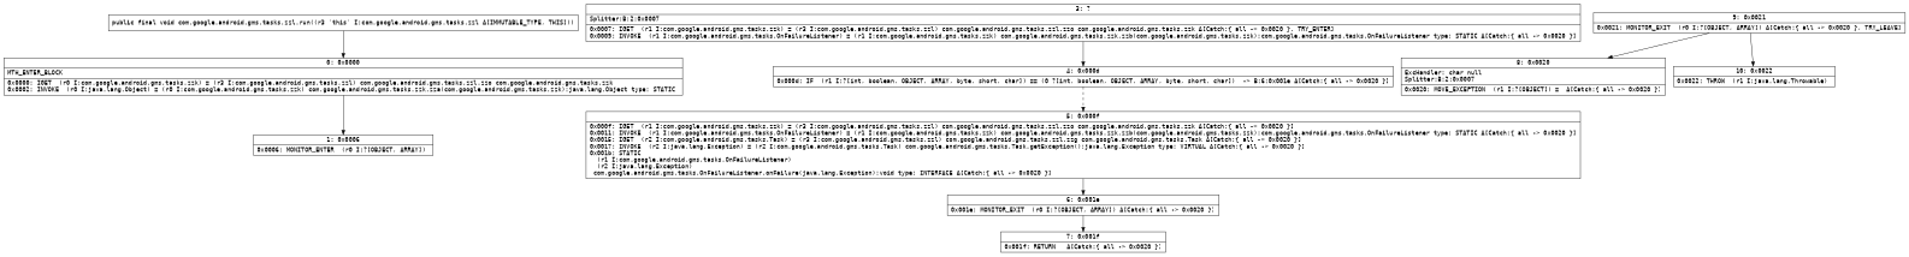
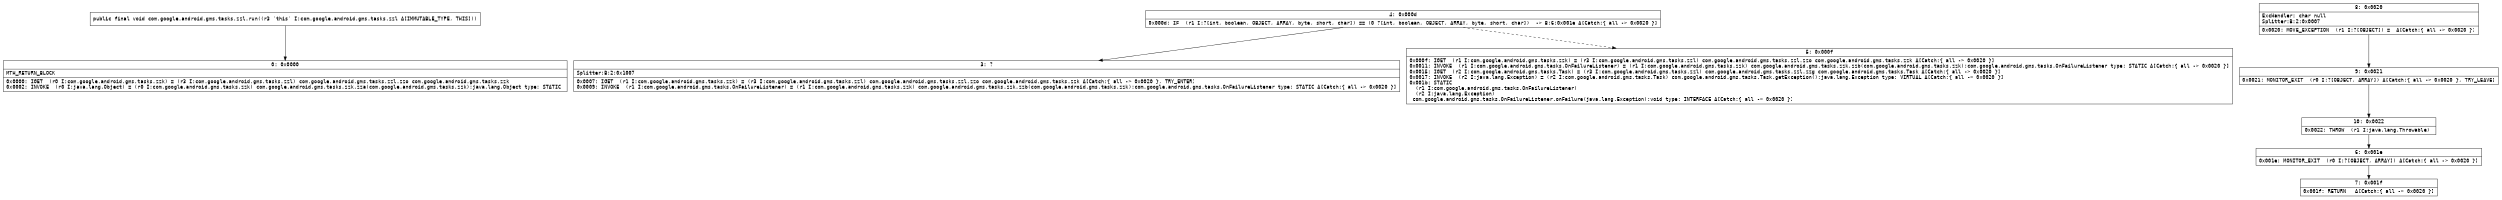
  digraph {
    fontname="DejaVu Sans Mono"
    node [fontname="DejaVu Sans Mono" shape=record]
    edge [fontname="DejaVu Sans Mono"]
-   n1 [label="{0\:\ 0x0000|MTH_ENTER_BLOCK\l|0x0000: IGET  (r0 I:com.google.android.gms.tasks.zzk) = (r3 I:com.google.android.gms.tasks.zzl) com.google.android.gms.tasks.zzl.zzo com.google.android.gms.tasks.zzk \l0x0002: INVOKE  (r0 I:java.lang.Object) = (r0 I:com.google.android.gms.tasks.zzk) com.google.android.gms.tasks.zzk.zza(com.google.android.gms.tasks.zzk):java.lang.Object type: STATIC \l}"]
-   n2 [label="{1\:\ 0x0006|0x0006: MONITOR_ENTER  (r0 I:?[OBJECT, ARRAY]) \l}"]
-   n3 [label="{3\:\ ?|Splitter:B:2:0x0007\l|0x0007: IGET  (r1 I:com.google.android.gms.tasks.zzk) = (r3 I:com.google.android.gms.tasks.zzl) com.google.android.gms.tasks.zzl.zzo com.google.android.gms.tasks.zzk A[Catch:\{ all \-\> 0x0020 \}, TRY_ENTER]\l0x0009: INVOKE  (r1 I:com.google.android.gms.tasks.OnFailureListener) = (r1 I:com.google.android.gms.tasks.zzk) com.google.android.gms.tasks.zzk.zzb(com.google.android.gms.tasks.zzk):com.google.android.gms.tasks.OnFailureListener type: STATIC A[Catch:\{ all \-\> 0x0020 \}]\l}"]
+   n1 [label="{0\:\ 0x0000|MTH_RETURN_BLOCK\l|0x0000: IGET  (r0 I:com.google.android.gms.tasks.zzk) = (r3 I:com.google.android.gms.tasks.zzl) com.google.android.gms.tasks.zzl.zzo com.google.android.gms.tasks.zzk \l0x0002: INVOKE  (r0 I:java.lang.Object) = (r0 I:com.google.android.gms.tasks.zzk) com.google.android.gms.tasks.zzk.zza(com.google.android.gms.tasks.zzk):java.lang.Object type: STATIC \l}"]
+   n3 [label="{3\:\ ?|Splitter:B:2:0x1007\l|0x0007: IGET  (r1 I:com.google.android.gms.tasks.zzk) = (r3 I:com.google.android.gms.tasks.zzl) com.google.android.gms.tasks.zzl.zzo com.google.android.gms.tasks.zzk A[Catch:\{ all \-\> 0x0020 \}, TRY_ENTER]\l0x0009: INVOKE  (r1 I:com.google.android.gms.tasks.OnFailureListener) = (r1 I:com.google.android.gms.tasks.zzk) com.google.android.gms.tasks.zzk.zzb(com.google.android.gms.tasks.zzk):com.google.android.gms.tasks.OnFailureListener type: STATIC A[Catch:\{ all \-\> 0x0020 \}]\l}"]
    n4 [label="{4\:\ 0x000d|0x000d: IF  (r1 I:?[int, boolean, OBJECT, ARRAY, byte, short, char]) == (0 ?[int, boolean, OBJECT, ARRAY, byte, short, char])  \-\> B:6:0x001e A[Catch:\{ all \-\> 0x0020 \}]\l}"]
    n5 [label="{8\:\ 0x0020|ExcHandler: char null\lSplitter:B:2:0x0007\l|0x0020: MOVE_EXCEPTION  (r1 I:?[OBJECT]) =  A[Catch:\{ all \-\> 0x0020 \}]\l}"]
    n6 [label="{9\:\ 0x0021|0x0021: MONITOR_EXIT  (r0 I:?[OBJECT, ARRAY]) A[Catch:\{ all \-\> 0x0020 \}, TRY_LEAVE]\l}"]
    n7 [label="{5\:\ 0x000f|0x000f: IGET  (r1 I:com.google.android.gms.tasks.zzk) = (r3 I:com.google.android.gms.tasks.zzl) com.google.android.gms.tasks.zzl.zzo com.google.android.gms.tasks.zzk A[Catch:\{ all \-\> 0x0020 \}]\l0x0011: INVOKE  (r1 I:com.google.android.gms.tasks.OnFailureListener) = (r1 I:com.google.android.gms.tasks.zzk) com.google.android.gms.tasks.zzk.zzb(com.google.android.gms.tasks.zzk):com.google.android.gms.tasks.OnFailureListener type: STATIC A[Catch:\{ all \-\> 0x0020 \}]\l0x0015: IGET  (r2 I:com.google.android.gms.tasks.Task) = (r3 I:com.google.android.gms.tasks.zzl) com.google.android.gms.tasks.zzl.zzg com.google.android.gms.tasks.Task A[Catch:\{ all \-\> 0x0020 \}]\l0x0017: INVOKE  (r2 I:java.lang.Exception) = (r2 I:com.google.android.gms.tasks.Task) com.google.android.gms.tasks.Task.getException():java.lang.Exception type: VIRTUAL A[Catch:\{ all \-\> 0x0020 \}]\l0x001b: STATIC  \l  (r1 I:com.google.android.gms.tasks.OnFailureListener)\l  (r2 I:java.lang.Exception)\l com.google.android.gms.tasks.OnFailureListener.onFailure(java.lang.Exception):void type: INTERFACE A[Catch:\{ all \-\> 0x0020 \}]\l}"]
    n8 [label="{6\:\ 0x001e|0x001e: MONITOR_EXIT  (r0 I:?[OBJECT, ARRAY]) A[Catch:\{ all \-\> 0x0020 \}]\l}"]
    n9 [label="{7\:\ 0x001f|0x001f: RETURN   A[Catch:\{ all \-\> 0x0020 \}]\l}"]
    n10 [label="{10\:\ 0x0022|0x0022: THROW  (r1 I:java.lang.Throwable) \l}"]
    n11 [label="{public final void com.google.android.gms.tasks.zzl.run((r3 'this' I:com.google.android.gms.tasks.zzl A[IMMUTABLE_TYPE, THIS])) }"]
-   n1 -> n2
-   n3 -> n4
+   n4 -> n3
    n4 -> n7 [style=dashed]
-   n6 -> n5
+   n5 -> n6
    n6 -> n10
-   n7 -> n8
+   n10 -> n8
    n8 -> n9
    n11 -> n1
  }
